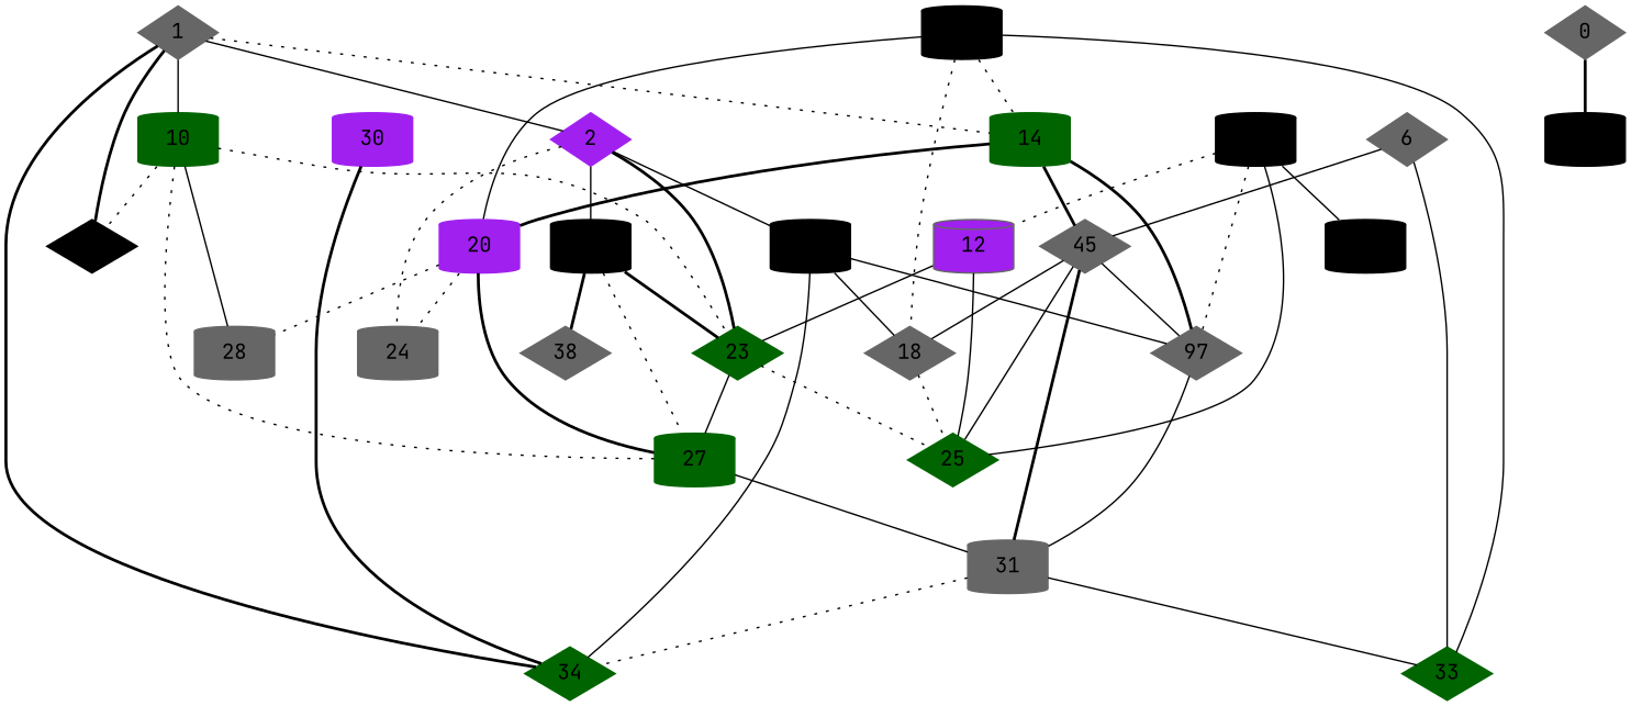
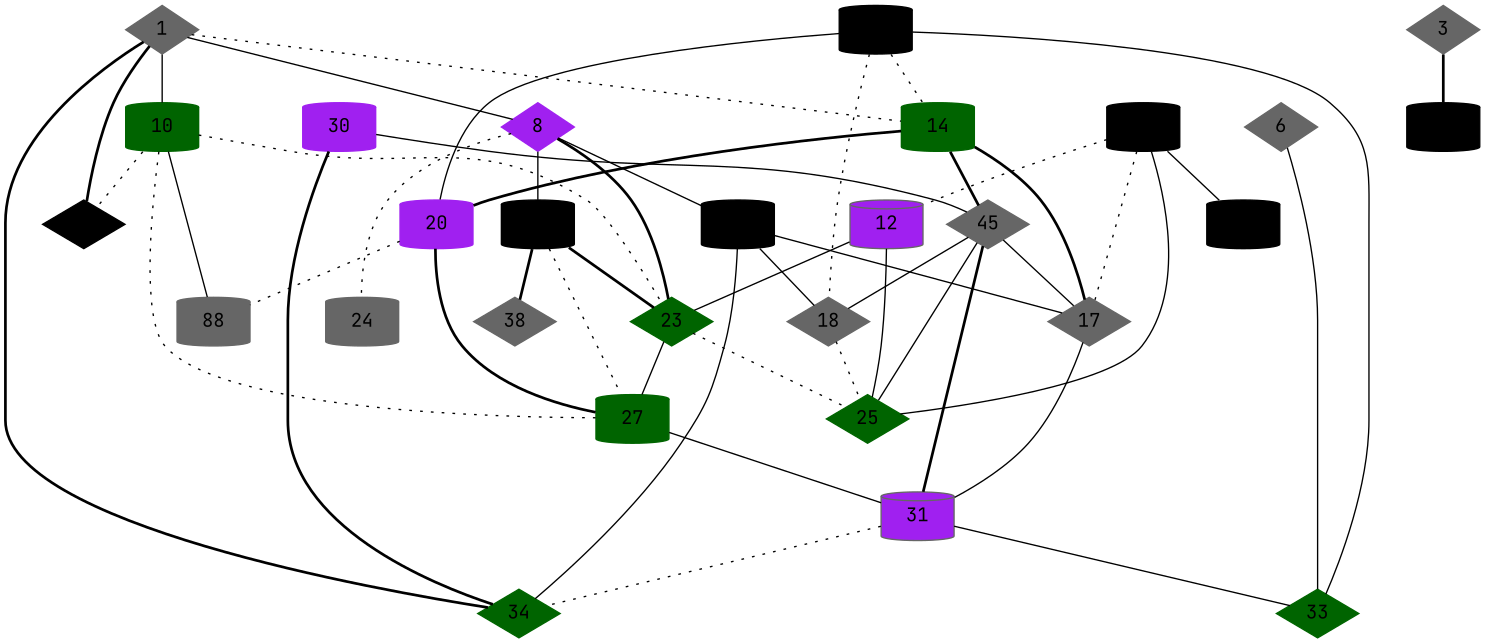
  graph {
    fontname="JetBrains Mono"
    node [color=gray40 fontname="JetBrains Mono" shape=cylinder style=filled]
    edge [fontname="JetBrains Mono" style=solid weight=1.0]
    1 [shape=diamond]
-   2 [color=purple shape=diamond]
+   2 [color=purple shape=diamond label=8]
    10 [color=darkgreen]
    14 [color=darkgreen]
    32 [color=black shape=diamond]
    34 [color=darkgreen shape=diamond]
    4 [color=black]
    19 [color=black]
    23 [color=darkgreen shape=diamond]
    24
    27 [color=darkgreen]
-   28
-   17 [shape=diamond label=97]
+   28 [label=88]
+   17 [shape=diamond]
    n14 [label=45 shape=diamond]
    20 [color=purple]
    18 [shape=diamond]
    38 [shape=diamond]
    25 [color=darkgreen shape=diamond]
-   3 [shape=diamond label=0]
+   3 [shape=diamond]
    36 [color=black]
-   31
+   31 [fillcolor=purple]
    6 [shape=diamond]
    33 [color=darkgreen shape=diamond]
    9 [color=black]
    12 [fillcolor=purple]
    35 [color=black]
    11 [color=black]
    30 [color=purple]
    1 -- 2
    1 -- 10 [weight=2.0]
    1 -- 14 [style=dotted]
    1 -- 32 [style=bold]
    1 -- 34 [style=bold]
    2 -- 4
    2 -- 19
    2 -- 23 [style=bold]
    2 -- 24 [style=dotted]
    10 -- 32 [style=dotted weight=2.0]
    10 -- 23 [style=dotted]
    10 -- 27 [style=dotted]
    10 -- 28
    14 -- 17 [style=bold weight=2.0]
    14 -- n14 [style=bold]
    14 -- 20 [style=bold]
    4 -- 34
    4 -- 17
    4 -- 18
    19 -- 23 [style=bold]
    19 -- 27 [style=dotted]
    19 -- 38 [style=bold]
    23 -- 27
    23 -- 25 [style=dotted weight=2.0]
    27 -- 31 [weight=2.0]
    17 -- 31
    n14 -- 17
    n14 -- 18
    n14 -- 25
    n14 -- 31 [style=bold]
-   20 -- 24 [style=dotted]
    20 -- 27 [style=bold]
    20 -- 28 [style=dotted]
    18 -- 25 [style=dotted]
    3 -- 36 [style=bold]
    31 -- 34 [style=dotted]
    31 -- 33
-   6 -- n14
+   30 -- n14
    6 -- 33
    9 -- 17 [style=dotted]
    9 -- 25
    9 -- 12 [style=dotted]
    9 -- 35
    12 -- 23
    12 -- 25
    11 -- 14 [style=dotted]
    11 -- 20
    11 -- 18 [style=dotted]
    11 -- 33
    30 -- 34 [style=bold]
  }
